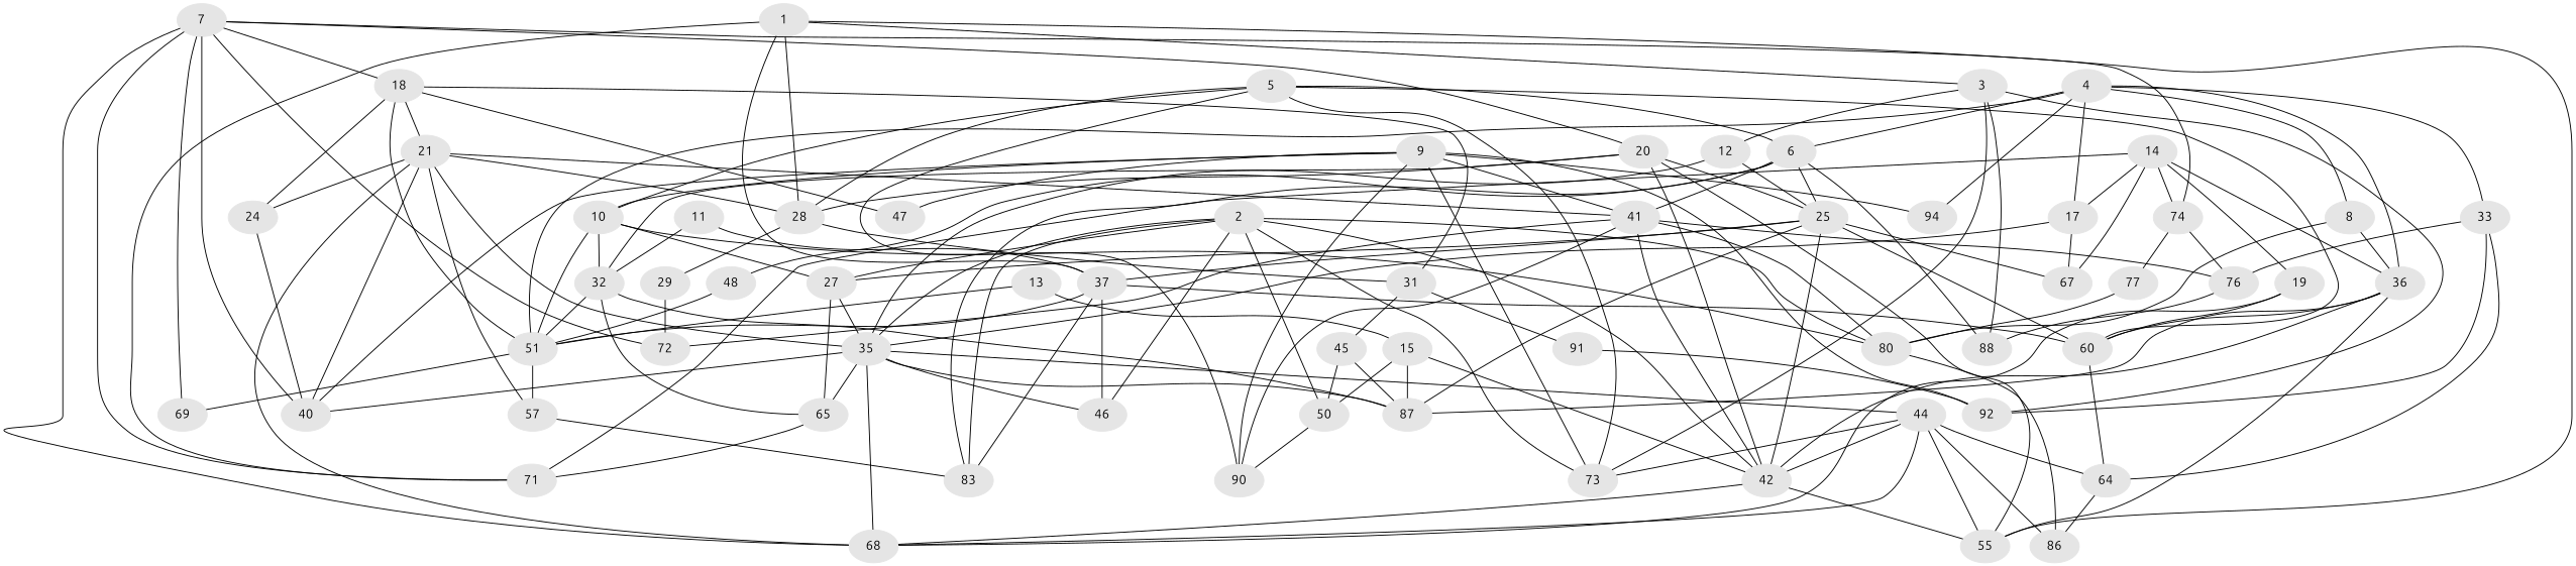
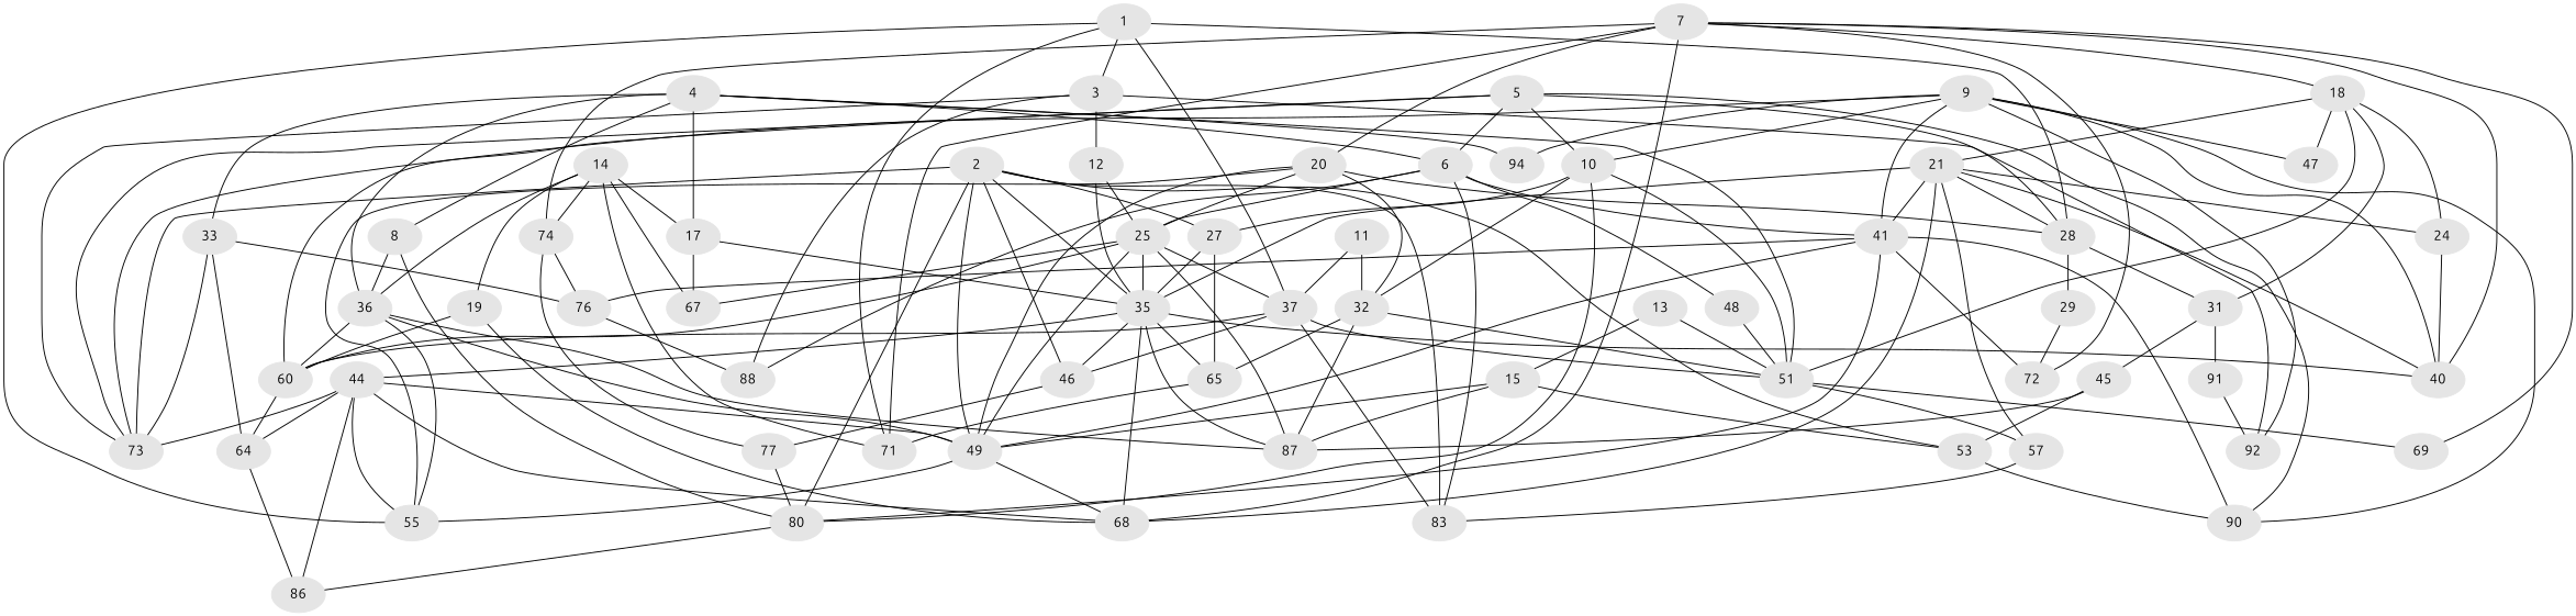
  graph {
    fontname=Ubuntu
    node [color=gray90 fontname=Ubuntu style=filled]
    edge [fontname=Ubuntu]
    1 [super="+30"]
    3 [super="+84"]
    28 [super="+52"]
    37 [super="+42"]
    55 [super="+97"]
    71
    73
    12
    88
    92
    31 [super="+70"]
    29
    46 [super="+96"]
    83
    51 [super="+82"]
    60 [super="+89"]
-   49 [super="+59" label=42]
+   49 [super="+59"]
    68 [super="+78"]
    2 [super="+23"]
    27 [super="+63"]
    35 [super="+38"]
-   50
+   50 [label=53]
    80 [super="+98"]
    65
    40
    87 [super="+99"]
    44 [super="+66"]
    77
    90
    86
    25 [super="+61"]
    4 [super="+39"]
    6 [super="+54"]
    8
    17
    33 [super="+53"]
    36 [super="+100"]
    94
    41 [super="+75"]
    48
    67
    64 [super="+95"]
    76 [super="+81"]
    69
    57 [super="+85"]
    5
    10 [super="+22"]
    32 [super="+58"]
    72
    7 [super="+16"]
    18 [super="+79"]
    20 [super="+26"]
    74
    47 [super="+56"]
    21 [super="+62"]
    24
    9 [super="+34"]
    11
    13
    15
    14 [super="+93"]
    19
    45
    91
    1 -- 3
    1 -- 28 [weight=2]
    1 -- 37
    1 -- 55
    1 -- 71
    3 -- 73
    3 -- 12
    3 -- 88
    3 -- 92
    28 -- 31
    28 -- 29
    37 -- 46
    37 -- 83
    37 -- 51
    37 -- 60
    12 -- 35
    12 -- 25
    31 -- 45
    31 -- 91
    29 -- 72
+   46 -- 77
    51 -- 69
    51 -- 57
    60 -- 64
    49 -- 55
    49 -- 68
    2 -- 73
    2 -- 46
    2 -- 83
    2 -- 49
    2 -- 27
    2 -- 35
    2 -- 50
    2 -- 80
    27 -- 35
    27 -- 65
    35 -- 46
    35 -- 68
    35 -- 65
    35 -- 40
    35 -- 87
    35 -- 44
    50 -- 90
    80 -- 86
    65 -- 71
    44 -- 55
    44 -- 73
    44 -- 49
    44 -- 68
    44 -- 86
    44 -- 64
    77 -- 80
    25 -- 37
    25 -- 60
    25 -- 49
-   25 -- 27
+   25 -- 35
    25 -- 87
    25 -- 67
    4 -- 51
    4 -- 6
    4 -- 8
    4 -- 17
    4 -- 33
    4 -- 36
    4 -- 94
    6 -- 88
    6 -- 83
    6 -- 25
    6 -- 41
    6 -- 48
    8 -- 80
    8 -- 36
    17 -- 35
    17 -- 67
-   33 -- 92
+   33 -- 73
    33 -- 64
    33 -- 76
    36 -- 55
    36 -- 60
    36 -- 49
    36 -- 87
    41 -- 49
    41 -- 80
    41 -- 90
    41 -- 76
    41 -- 72
    48 -- 51
    64 -- 86
    76 -- 88
    57 -- 83
    5 -- 28
    5 -- 73
    5 -- 60
    5 -- 90
    5 -- 6
    5 -- 10
    10 -- 51
    10 -- 27
    10 -- 80
    10 -- 32
    32 -- 51
    32 -- 65
    32 -- 87
    7 -- 71
    7 -- 68 [weight=2]
    7 -- 40
    7 -- 69
    7 -- 72
    7 -- 18
    7 -- 20
    7 -- 74
    18 -- 31
    18 -- 51
    18 -- 47
    18 -- 21
    18 -- 24
    20 -- 28
    20 -- 55
    20 -- 49
    20 -- 25
    20 -- 32
    74 -- 77
    74 -- 76
    21 -- 28
    21 -- 68
    21 -- 35
    21 -- 40
    21 -- 41
    21 -- 57
    21 -- 24
    24 -- 40
    9 -- 73
    9 -- 92
    9 -- 40
    9 -- 90
    9 -- 94
    9 -- 41
    9 -- 10
    9 -- 47
    11 -- 37
    11 -- 32
    13 -- 51
    13 -- 15
    15 -- 49
    15 -- 50
    15 -- 87 [weight=2]
    14 -- 71
    14 -- 17
    14 -- 36
    14 -- 67
    14 -- 74
    14 -- 19
    19 -- 60
    19 -- 68
    45 -- 50
    45 -- 87
    91 -- 92
  }
